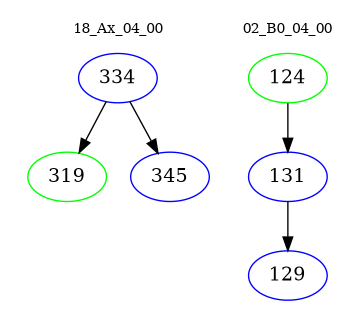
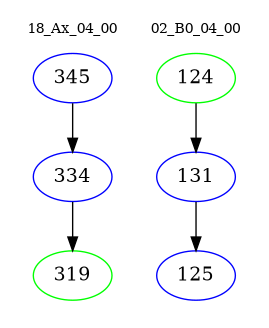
  digraph {
    node [color=blue]
    edge [color=black]
    n1 [label=334]
    n2 [color=green label=319]
    n3 [label=345]
    n4 [label=131]
    n5 [color=green label=124]
-   n6 [label=129]
+   n6 [label=125]
    subgraph cluster_1 {
      color=white
      fontsize=10
      label="18_Ax_04_00"
      n1
      n2
      n3
    }
    subgraph cluster_2 {
      color=white
      fontsize=10
      label="02_B0_04_00"
      n4
      n5
      n6
    }
    n1 -> n2
-   n1 -> n3
+   n3 -> n1
    n4 -> n6
    n5 -> n4
  }
